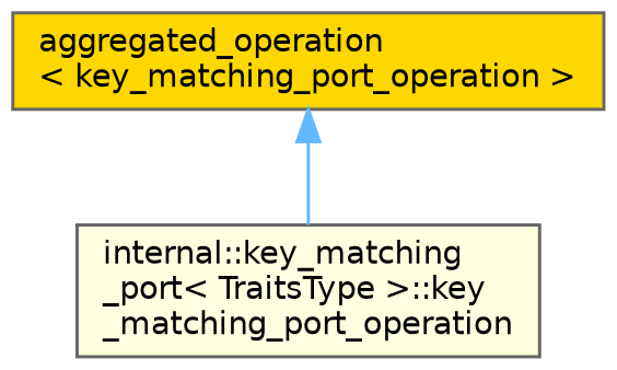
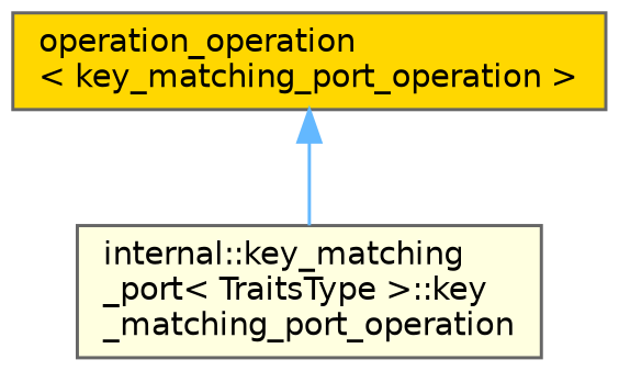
  digraph {
    node [color=gray40 fontname=Helvetica fontsize=10 shape=box style=filled]
    n1 [fillcolor=lightyellow fontcolor=black height=0.2 label="internal::key_matching\l_port\< TraitsType \>::key\l_matching_port_operation" width=0.4]
-   n2 [fillcolor=gold height=0.2 label="aggregated_operation\l\< key_matching_port_operation \>" width=0.4]
+   n2 [fillcolor=gold height=0.2 label="operation_operation\l\< key_matching_port_operation \>" width=0.4]
    n2 -> n1 [color=steelblue1 dir=back fontname=Helvetica fontsize=10 labelfontname=Helvetica labelfontsize=10 style=solid]
  }
